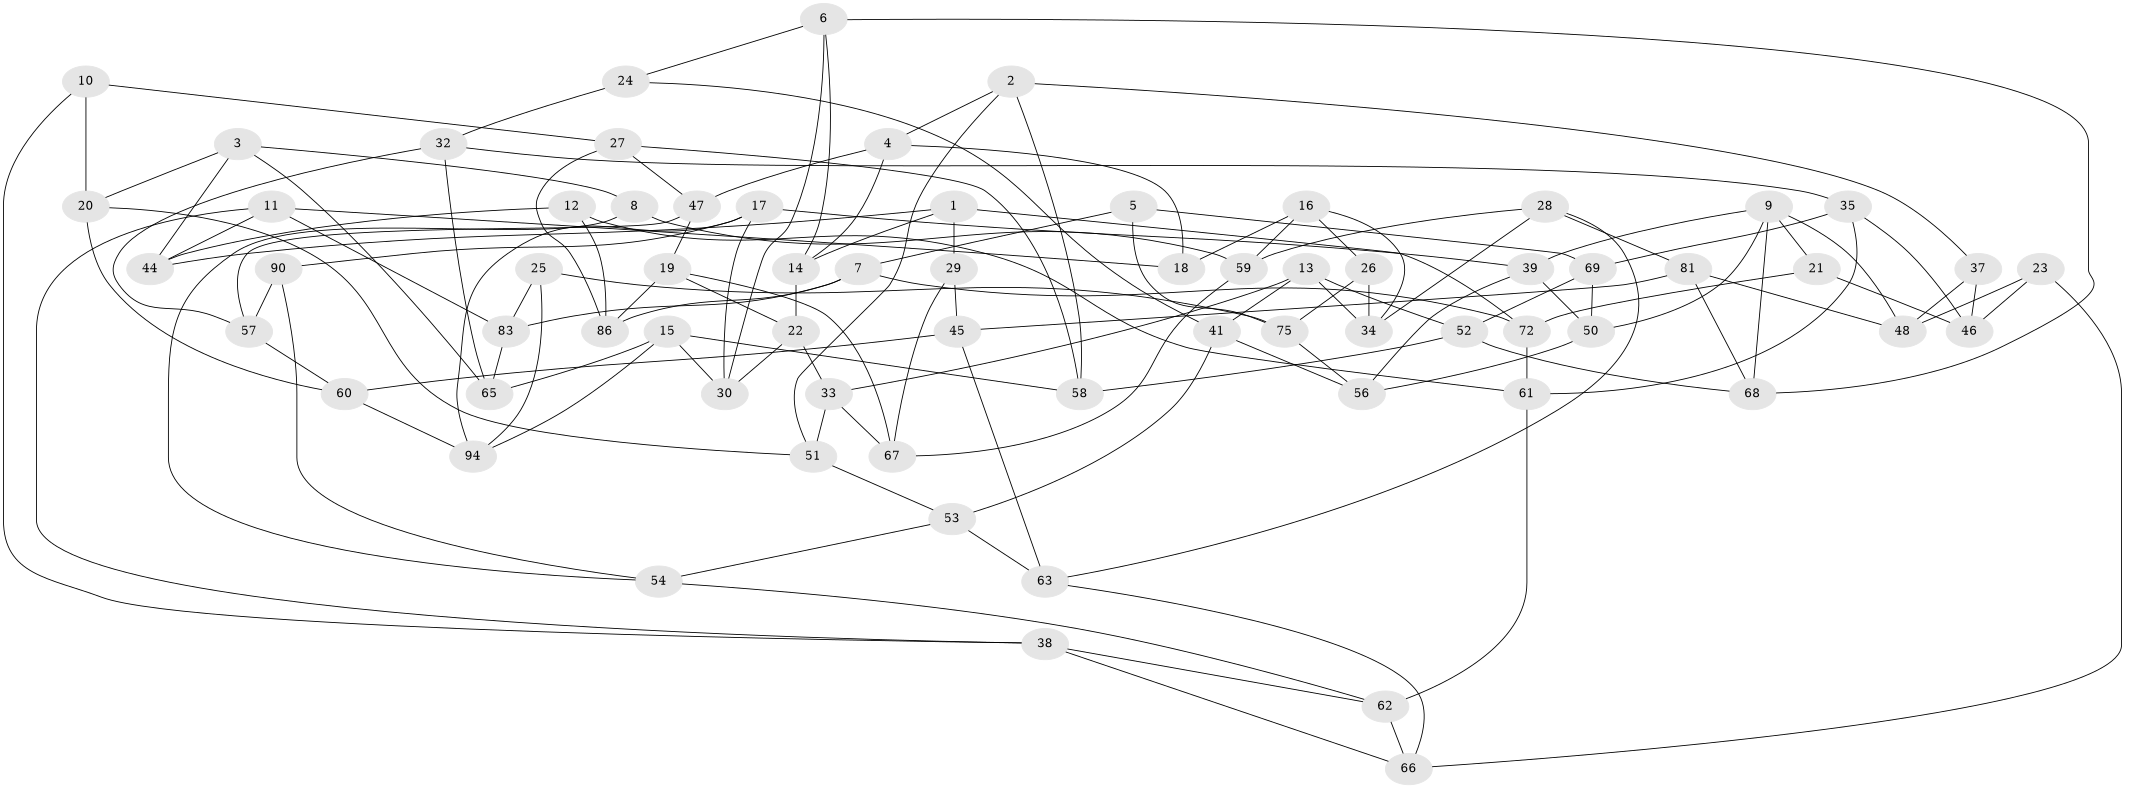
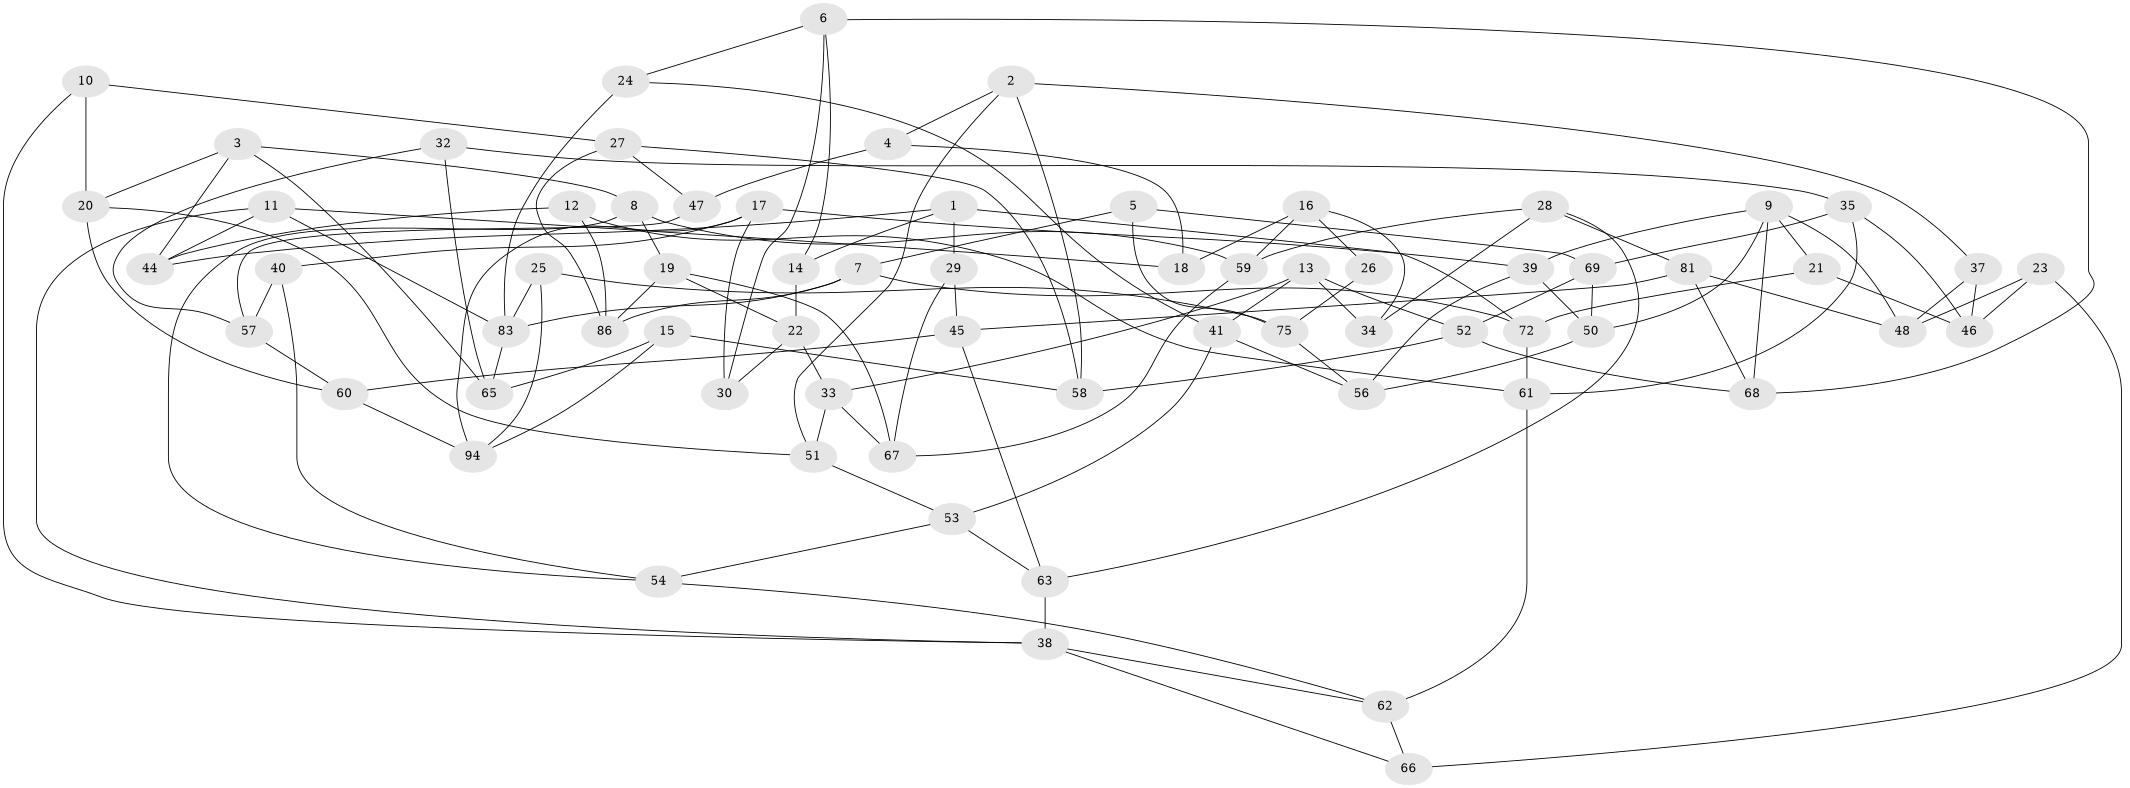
  graph {
    node [color=gray90 style=filled]
    1
    14
    29
    n4 [label=72]
    44
    22
    67
    45
    61
    2
    4
    37
    51
    58
    18
    47
    48
    46
    53
    3
    8
    20
    65
    19
    54
    59
    60
    57
    5
    7
    n31 [label=69]
    n32 [label=75]
    n33 [label=86]
    n34 [label=83]
-   40 [label=90]
+   40
    50
    52
    56
    6
    24
    30
    68
    41
    32
    62
    9
    21
    39
    10
    27
    38
    66
    11
    12
    13
    33
    34
    15
    n59 [label=94]
    16
    26
    17
    23
    35
    25
    28
    n67 [label=81]
    63
    1 -- 14
    1 -- 29
    1 -- n4
    1 -- 44
    14 -- 22
    29 -- 67
    29 -- 45
    n4 -- 61
    22 -- 30
    22 -- 33
    45 -- 60
    45 -- 63
    61 -- 62
    2 -- 4
    2 -- 37
    2 -- 51
    2 -- 58
-   4 -- 14
    4 -- 18
    4 -- 47
    37 -- 48
    37 -- 46
    51 -- 53
    47 -- 57
    53 -- 54
    53 -- 63
    3 -- 44
    3 -- 8
    3 -- 20
    3 -- 65
-   47 -- 19
+   8 -- 19
    8 -- 54
    8 -- 59
    20 -- 51
    20 -- 60
    19 -- 22
    19 -- 67
    19 -- n33
    54 -- 62
    59 -- 67
    60 -- n59
    57 -- 60
    5 -- 7
    5 -- n31
    5 -- n32
    7 -- n4
    7 -- n33
    7 -- n34
    n31 -- 50
    n31 -- 52
    n32 -- 56
    n34 -- 65
    40 -- 54
    40 -- 57
    50 -- 56
    52 -- 58
    52 -- 68
    6 -- 14
    6 -- 24
    6 -- 30
    6 -- 68
    24 -- 41
-   24 -- 32
+   24 -- n34
    41 -- 53
    41 -- 56
    32 -- 65
    32 -- 57
    32 -- 35
    62 -- 66
    9 -- 48
    9 -- 50
    9 -- 68
    9 -- 21
    9 -- 39
    21 -- n4
    21 -- 46
    39 -- 50
    39 -- 56
    10 -- 20
    10 -- 27
    10 -- 38
    27 -- 58
    27 -- 47
    27 -- n33
    38 -- 62
    38 -- 66
    11 -- 44
    11 -- 18
    11 -- n34
    11 -- 38
    12 -- 44
    12 -- 61
    12 -- n33
    13 -- 52
    13 -- 41
    13 -- 33
    13 -- 34
    33 -- 67
    33 -- 51
    15 -- 58
    15 -- 65
-   15 -- 30
    15 -- n59
    16 -- 18
    16 -- 59
    16 -- 34
    16 -- 26
    26 -- n32
-   26 -- 34
    17 -- 40
    17 -- 30
    17 -- 39
    17 -- n59
    23 -- 48
    23 -- 46
    23 -- 66
    35 -- 61
    35 -- 46
    35 -- n31
    25 -- n32
    25 -- n34
    25 -- n59
    28 -- 59
    28 -- 34
    28 -- n67
    28 -- 63
    n67 -- 45
    n67 -- 48
    n67 -- 68
-   63 -- 66
+   63 -- 38
  }
